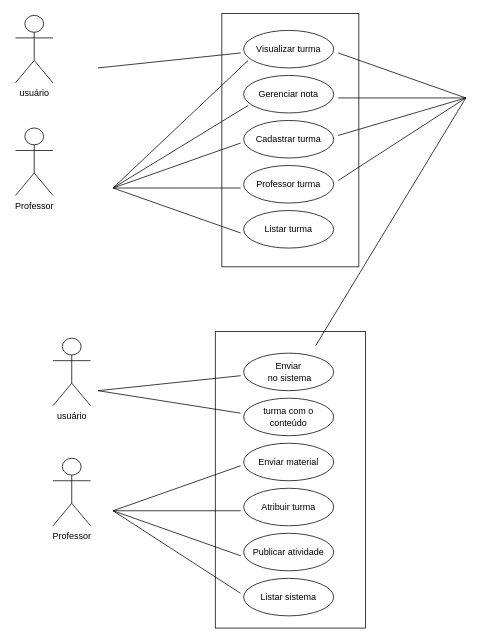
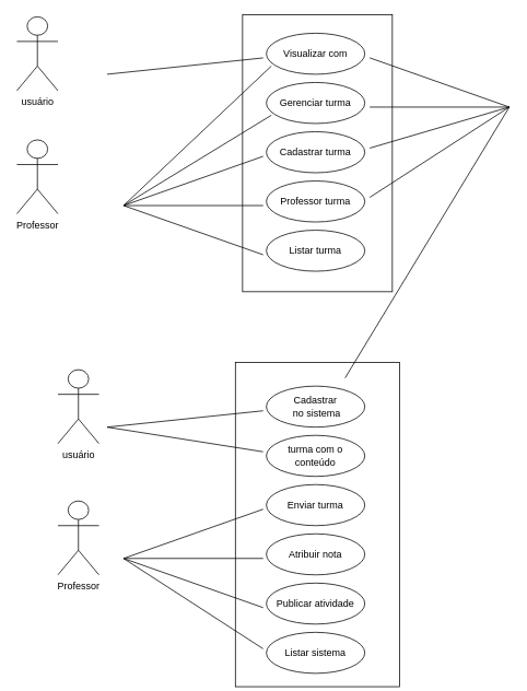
  <mxCell id="0" />
  <mxCell id="1" parent="0" />
- <mxCell id="2" value="&lt;div style=&quot;&quot;&gt;&lt;br&gt;&lt;/div&gt;&lt;div style=&quot;&quot;&gt;Visualizar turma&lt;/div&gt;&lt;div style=&quot;&quot;&gt;&lt;br&gt;&lt;/div&gt;" style="ellipse;whiteSpace=wrap;html=1;fillColor=none;align=center;" vertex="1" parent="1"><mxGeometry x="324" y="40" width="120" height="50" as="geometry" /></mxCell>
- <mxCell id="3" value="&lt;div style=&quot;&quot;&gt;&lt;span style=&quot;background-color: initial;&quot;&gt;Gerenciar nota&lt;/span&gt;&lt;br&gt;&lt;/div&gt;" style="ellipse;whiteSpace=wrap;html=1;fillColor=none;align=center;" vertex="1" parent="1"><mxGeometry x="324" y="100" width="120" height="50" as="geometry" /></mxCell>
+ <mxCell id="2" value="&lt;div style=&quot;&quot;&gt;&lt;br&gt;&lt;/div&gt;&lt;div style=&quot;&quot;&gt;Visualizar com&lt;/div&gt;&lt;div style=&quot;&quot;&gt;&lt;br&gt;&lt;/div&gt;" style="ellipse;whiteSpace=wrap;html=1;fillColor=none;align=center;" vertex="1" parent="1"><mxGeometry x="324" y="40" width="120" height="50" as="geometry" /></mxCell>
+ <mxCell id="3" value="&lt;div style=&quot;&quot;&gt;&lt;span style=&quot;background-color: initial;&quot;&gt;Gerenciar turma&lt;/span&gt;&lt;br&gt;&lt;/div&gt;" style="ellipse;whiteSpace=wrap;html=1;fillColor=none;align=center;" vertex="1" parent="1"><mxGeometry x="324" y="100" width="120" height="50" as="geometry" /></mxCell>
  <mxCell id="4" value="&lt;div style=&quot;&quot;&gt;&lt;font&gt;Cadastrar turma&lt;/font&gt;&lt;br&gt;&lt;/div&gt;" style="ellipse;whiteSpace=wrap;html=1;fillColor=none;align=center;" vertex="1" parent="1"><mxGeometry x="324" y="160" width="120" height="50" as="geometry" /></mxCell>
  <mxCell id="5" value="&lt;div style=&quot;&quot;&gt;&lt;div&gt;&lt;br&gt;&lt;/div&gt;&lt;div&gt;Professor turma&lt;/div&gt;&lt;div&gt;&lt;br&gt;&lt;/div&gt;&lt;/div&gt;" style="ellipse;whiteSpace=wrap;html=1;fillColor=none;align=center;" vertex="1" parent="1"><mxGeometry x="324" y="220" width="120" height="50" as="geometry" /></mxCell>
  <mxCell id="6" value="&lt;div style=&quot;&quot;&gt;&lt;div&gt;&lt;span style=&quot;background-color: initial;&quot;&gt;Listar turma&lt;/span&gt;&lt;br&gt;&lt;/div&gt;&lt;/div&gt;" style="ellipse;whiteSpace=wrap;html=1;fillColor=none;align=center;" vertex="1" parent="1"><mxGeometry x="324" y="280" width="120" height="50" as="geometry" /></mxCell>
  <mxCell id="7" value="usuário" style="shape=umlActor;verticalLabelPosition=bottom;verticalAlign=top;html=1;outlineConnect=0;" vertex="1" parent="1"><mxGeometry x="20" y="20" width="50" height="90" as="geometry" /></mxCell>
  <mxCell id="8" value="" style="endArrow=none;html=1;rounded=0;entryX=0.876;entryY=0.183;entryDx=0;entryDy=0;entryPerimeter=0;" edge="1" parent="1"><mxGeometry width="50" height="50" relative="1" as="geometry"><mxPoint x="130" y="90" as="sourcePoint" /><mxPoint x="320.1" y="70.056" as="targetPoint" /></mxGeometry></mxCell>
  <mxCell id="9" value="Professor" style="shape=umlActor;verticalLabelPosition=bottom;verticalAlign=top;html=1;outlineConnect=0;" vertex="1" parent="1"><mxGeometry x="20" y="170" width="50" height="90" as="geometry" /></mxCell>
  <mxCell id="10" value="" style="endArrow=none;html=1;rounded=0;exitX=0.845;exitY=0.233;exitDx=0;exitDy=0;exitPerimeter=0;" edge="1" parent="1"><mxGeometry width="50" height="50" relative="1" as="geometry"><mxPoint x="330.1" y="79.945" as="sourcePoint" /><mxPoint x="150" y="250" as="targetPoint" /></mxGeometry></mxCell>
  <mxCell id="11" value="" style="endArrow=none;html=1;rounded=0;exitX=0.657;exitY=0.233;exitDx=0;exitDy=0;exitPerimeter=0;" edge="1" parent="1"><mxGeometry width="50" height="50" relative="1" as="geometry"><mxPoint x="330.1" y="139.917" as="sourcePoint" /><mxPoint x="150" y="250" as="targetPoint" /></mxGeometry></mxCell>
  <mxCell id="12" value="" style="endArrow=none;html=1;rounded=0;exitX=0.5;exitY=0.183;exitDx=0;exitDy=0;exitPerimeter=0;" edge="1" parent="1"><mxGeometry width="50" height="50" relative="1" as="geometry"><mxPoint x="320.1" y="190" as="sourcePoint" /><mxPoint x="150" y="250" as="targetPoint" /></mxGeometry></mxCell>
  <mxCell id="13" value="" style="endArrow=none;html=1;rounded=0;exitX=0.312;exitY=0.183;exitDx=0;exitDy=0;exitPerimeter=0;" edge="1" parent="1"><mxGeometry width="50" height="50" relative="1" as="geometry"><mxPoint x="320.1" y="249.972" as="sourcePoint" /><mxPoint x="150" y="250" as="targetPoint" /></mxGeometry></mxCell>
  <mxCell id="14" value="" style="endArrow=none;html=1;rounded=0;exitX=0.124;exitY=0.183;exitDx=0;exitDy=0;exitPerimeter=0;" edge="1" parent="1"><mxGeometry width="50" height="50" relative="1" as="geometry"><mxPoint x="320.1" y="309.944" as="sourcePoint" /><mxPoint x="150" y="250" as="targetPoint" /></mxGeometry></mxCell>
  <mxCell id="15" value="" style="endArrow=none;html=1;rounded=0;" edge="1" parent="1"><mxGeometry width="50" height="50" relative="1" as="geometry"><mxPoint x="450" y="70" as="sourcePoint" /><mxPoint x="620" y="130" as="targetPoint" /></mxGeometry></mxCell>
  <mxCell id="16" value="" style="endArrow=none;html=1;rounded=0;" edge="1" parent="1"><mxGeometry width="50" height="50" relative="1" as="geometry"><mxPoint x="450" y="130" as="sourcePoint" /><mxPoint x="620" y="130" as="targetPoint" /></mxGeometry></mxCell>
  <mxCell id="17" value="" style="endArrow=none;html=1;rounded=0;" edge="1" parent="1"><mxGeometry width="50" height="50" relative="1" as="geometry"><mxPoint x="450" y="180" as="sourcePoint" /><mxPoint x="620" y="130" as="targetPoint" /></mxGeometry></mxCell>
  <mxCell id="18" value="" style="endArrow=none;html=1;rounded=0;" edge="1" parent="1"><mxGeometry width="50" height="50" relative="1" as="geometry"><mxPoint x="450" y="240" as="sourcePoint" /><mxPoint x="620" y="130" as="targetPoint" /></mxGeometry></mxCell>
  <mxCell id="19" value="" style="rounded=0;whiteSpace=wrap;html=1;rotation=-90;fillColor=none;" vertex="1" parent="1"><mxGeometry x="217.5" y="95" width="337.5" height="182.5" as="geometry" /></mxCell>
- <mxCell id="20" value="&lt;div style=&quot;&quot;&gt;&lt;br&gt;&lt;/div&gt;&lt;div style=&quot;&quot;&gt;&lt;div&gt;Enviar&lt;/div&gt;&lt;div&gt;&amp;nbsp;no sistema&lt;/div&gt;&lt;div&gt;&lt;br&gt;&lt;/div&gt;&lt;/div&gt;" style="ellipse;whiteSpace=wrap;html=1;fillColor=none;align=center;" vertex="1" parent="1"><mxGeometry x="324" y="470" width="120" height="50" as="geometry" /></mxCell>
+ <mxCell id="20" value="&lt;div style=&quot;&quot;&gt;&lt;br&gt;&lt;/div&gt;&lt;div style=&quot;&quot;&gt;&lt;div&gt;Cadastrar&lt;/div&gt;&lt;div&gt;&amp;nbsp;no sistema&lt;/div&gt;&lt;div&gt;&lt;br&gt;&lt;/div&gt;&lt;/div&gt;" style="ellipse;whiteSpace=wrap;html=1;fillColor=none;align=center;" vertex="1" parent="1"><mxGeometry x="324" y="470" width="120" height="50" as="geometry" /></mxCell>
  <mxCell id="21" value="&lt;div style=&quot;&quot;&gt;&lt;div&gt;&lt;br&gt;&lt;/div&gt;&lt;div&gt;turma com o conteúdo&lt;/div&gt;&lt;div&gt;&lt;br&gt;&lt;/div&gt;&lt;/div&gt;" style="ellipse;whiteSpace=wrap;html=1;fillColor=none;align=center;" vertex="1" parent="1"><mxGeometry x="324" y="530" width="120" height="50" as="geometry" /></mxCell>
- <mxCell id="22" value="&lt;div style=&quot;&quot;&gt;&lt;div&gt;&lt;br&gt;&lt;/div&gt;&lt;div&gt;Enviar material&lt;/div&gt;&lt;div&gt;&lt;br&gt;&lt;/div&gt;&lt;/div&gt;" style="ellipse;whiteSpace=wrap;html=1;fillColor=none;align=center;" vertex="1" parent="1"><mxGeometry x="324" y="590" width="120" height="50" as="geometry" /></mxCell>
- <mxCell id="23" value="&lt;div style=&quot;&quot;&gt;&lt;div&gt;&lt;span style=&quot;background-color: initial;&quot;&gt;Atribuir turma&lt;/span&gt;&lt;br&gt;&lt;/div&gt;&lt;/div&gt;" style="ellipse;whiteSpace=wrap;html=1;fillColor=none;align=center;" vertex="1" parent="1"><mxGeometry x="324" y="650" width="120" height="50" as="geometry" /></mxCell>
+ <mxCell id="22" value="&lt;div style=&quot;&quot;&gt;&lt;div&gt;&lt;br&gt;&lt;/div&gt;&lt;div&gt;Enviar turma&lt;/div&gt;&lt;div&gt;&lt;br&gt;&lt;/div&gt;&lt;/div&gt;" style="ellipse;whiteSpace=wrap;html=1;fillColor=none;align=center;" vertex="1" parent="1"><mxGeometry x="324" y="590" width="120" height="50" as="geometry" /></mxCell>
+ <mxCell id="23" value="&lt;div style=&quot;&quot;&gt;&lt;div&gt;&lt;span style=&quot;background-color: initial;&quot;&gt;Atribuir nota&lt;/span&gt;&lt;br&gt;&lt;/div&gt;&lt;/div&gt;" style="ellipse;whiteSpace=wrap;html=1;fillColor=none;align=center;" vertex="1" parent="1"><mxGeometry x="324" y="650" width="120" height="50" as="geometry" /></mxCell>
  <mxCell id="24" value="&lt;div style=&quot;&quot;&gt;&lt;div&gt;Publicar atividade&lt;br&gt;&lt;/div&gt;&lt;/div&gt;" style="ellipse;whiteSpace=wrap;html=1;fillColor=none;align=center;" vertex="1" parent="1"><mxGeometry x="324" y="710" width="120" height="50" as="geometry" /></mxCell>
  <mxCell id="25" value="usuário" style="shape=umlActor;verticalLabelPosition=bottom;verticalAlign=top;html=1;outlineConnect=0;" vertex="1" parent="1"><mxGeometry x="70" y="450" width="50" height="90" as="geometry" /></mxCell>
  <mxCell id="26" value="" style="endArrow=none;html=1;rounded=0;entryX=0.876;entryY=0.183;entryDx=0;entryDy=0;entryPerimeter=0;" edge="1" parent="1"><mxGeometry width="50" height="50" relative="1" as="geometry"><mxPoint x="130" y="520" as="sourcePoint" /><mxPoint x="320.1" y="500.056" as="targetPoint" /></mxGeometry></mxCell>
  <mxCell id="27" value="Professor" style="shape=umlActor;verticalLabelPosition=bottom;verticalAlign=top;html=1;outlineConnect=0;" vertex="1" parent="1"><mxGeometry x="70" y="610" width="50" height="90" as="geometry" /></mxCell>
  <mxCell id="28" value="" style="endArrow=none;html=1;rounded=0;exitX=0.5;exitY=0.183;exitDx=0;exitDy=0;exitPerimeter=0;" edge="1" parent="1"><mxGeometry width="50" height="50" relative="1" as="geometry"><mxPoint x="320.1" y="620" as="sourcePoint" /><mxPoint x="150" y="680" as="targetPoint" /></mxGeometry></mxCell>
  <mxCell id="29" value="" style="endArrow=none;html=1;rounded=0;exitX=0.312;exitY=0.183;exitDx=0;exitDy=0;exitPerimeter=0;" edge="1" parent="1"><mxGeometry width="50" height="50" relative="1" as="geometry"><mxPoint x="320.1" y="679.972" as="sourcePoint" /><mxPoint x="150" y="680" as="targetPoint" /></mxGeometry></mxCell>
  <mxCell id="30" value="" style="endArrow=none;html=1;rounded=0;exitX=0.124;exitY=0.183;exitDx=0;exitDy=0;exitPerimeter=0;" edge="1" parent="1"><mxGeometry width="50" height="50" relative="1" as="geometry"><mxPoint x="320.1" y="739.944" as="sourcePoint" /><mxPoint x="150" y="680" as="targetPoint" /></mxGeometry></mxCell>
  <mxCell id="31" value="" style="endArrow=none;html=1;rounded=0;" edge="1" parent="1"><mxGeometry width="50" height="50" relative="1" as="geometry"><mxPoint x="420" y="460" as="sourcePoint" /><mxPoint x="620" y="130" as="targetPoint" /></mxGeometry></mxCell>
  <mxCell id="32" value="" style="rounded=0;whiteSpace=wrap;html=1;rotation=-90;fillColor=none;" vertex="1" parent="1"><mxGeometry x="188.75" y="538.75" width="395" height="200" as="geometry" /></mxCell>
  <mxCell id="33" value="&lt;div style=&quot;&quot;&gt;&lt;div&gt;Listar sistema&lt;br&gt;&lt;/div&gt;&lt;/div&gt;" style="ellipse;whiteSpace=wrap;html=1;fillColor=none;align=center;" vertex="1" parent="1"><mxGeometry x="324" y="770" width="120" height="50" as="geometry" /></mxCell>
  <mxCell id="34" value="" style="endArrow=none;html=1;rounded=0;" edge="1" parent="1"><mxGeometry width="50" height="50" relative="1" as="geometry"><mxPoint x="320" y="790" as="sourcePoint" /><mxPoint x="150" y="680" as="targetPoint" /></mxGeometry></mxCell>
  <mxCell id="35" value="" style="endArrow=none;html=1;rounded=0;" edge="1" parent="1"><mxGeometry width="50" height="50" relative="1" as="geometry"><mxPoint x="130" y="520" as="sourcePoint" /><mxPoint x="320" y="550" as="targetPoint" /></mxGeometry></mxCell>
